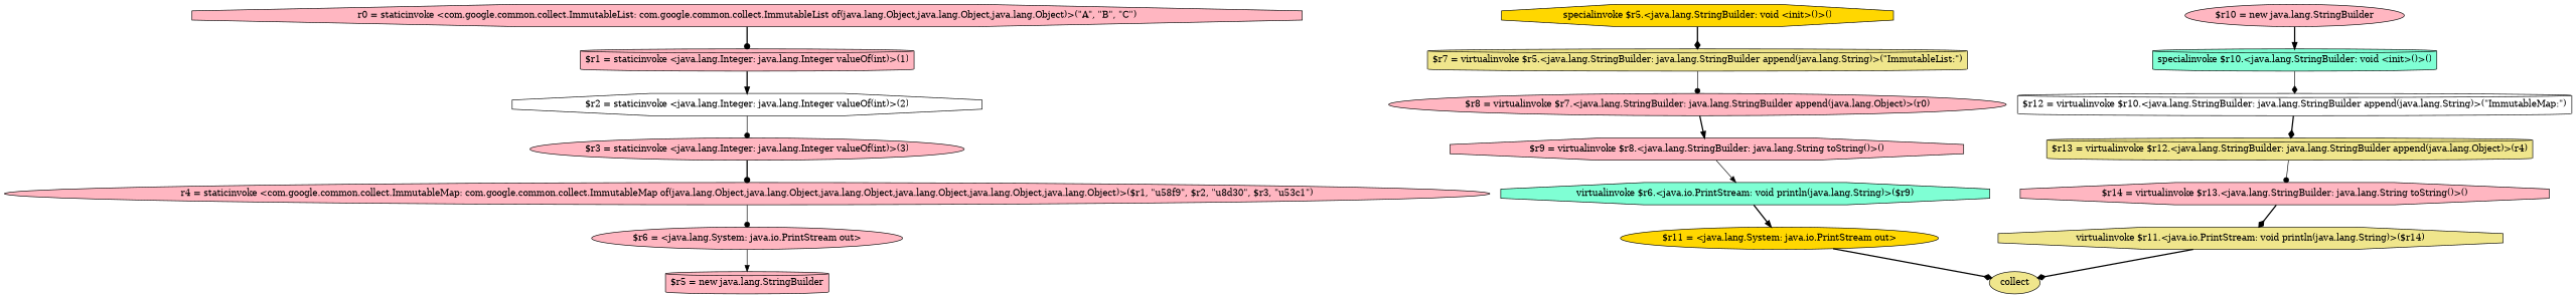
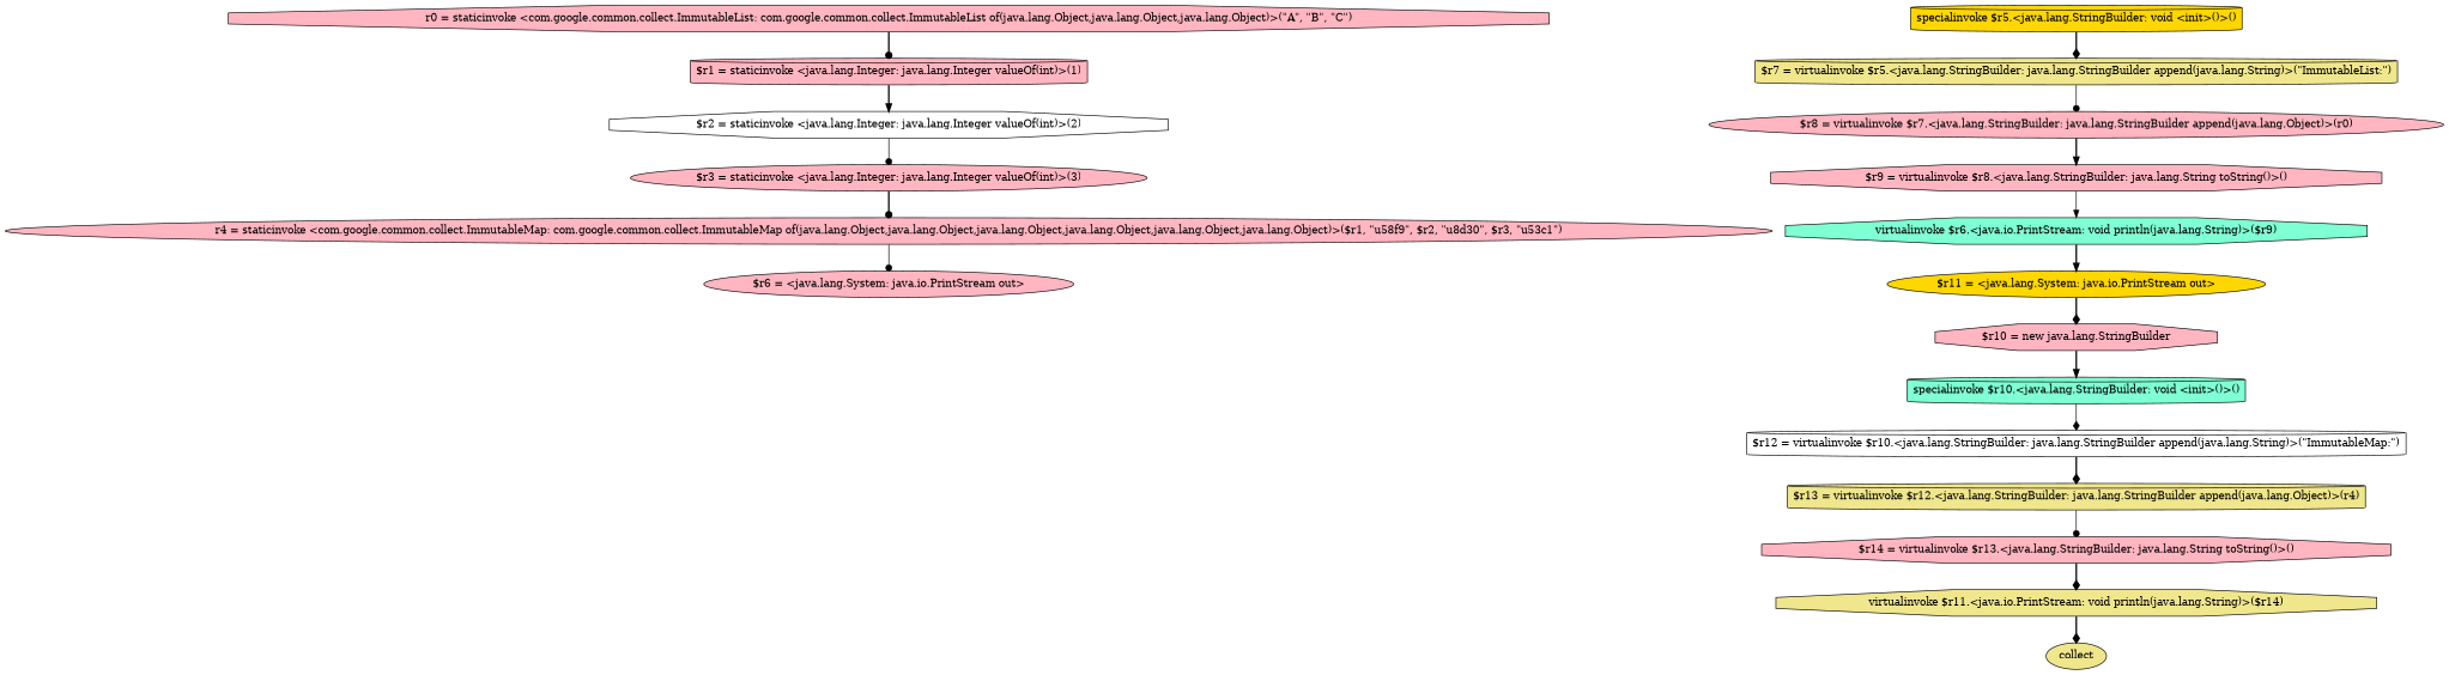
  digraph {
    node [fillcolor=lightpink shape=cylinder style=filled]
    edge [arrowhead=normal style=bold]
    "$r1 = staticinvoke <java.lang.Integer: java.lang.Integer valueOf(int)>(1)"
    "r0 = staticinvoke <com.google.common.collect.ImmutableList: com.google.common.collect.ImmutableList of(java.lang.Object,java.lang.Object,java.lang.Object)>(\"A\", \"B\", \"C\")" [shape=octagon]
    "$r2 = staticinvoke <java.lang.Integer: java.lang.Integer valueOf(int)>(2)" [fillcolor=white shape=octagon]
    "$r3 = staticinvoke <java.lang.Integer: java.lang.Integer valueOf(int)>(3)" [shape=ellipse]
    "r4 = staticinvoke <com.google.common.collect.ImmutableMap: com.google.common.collect.ImmutableMap of(java.lang.Object,java.lang.Object,java.lang.Object,java.lang.Object,java.lang.Object,java.lang.Object)>($r1, \"\u58f9\", $r2, \"\u8d30\", $r3, \"\u53c1\")" [shape=ellipse]
    "$r6 = <java.lang.System: java.io.PrintStream out>" [shape=ellipse]
-   "$r5 = new java.lang.StringBuilder"
-   "specialinvoke $r5.<java.lang.StringBuilder: void <init>()>()" [fillcolor=gold shape=octagon]
+   "specialinvoke $r5.<java.lang.StringBuilder: void <init>()>()" [fillcolor=gold]
    "$r7 = virtualinvoke $r5.<java.lang.StringBuilder: java.lang.StringBuilder append(java.lang.String)>(\"ImmutableList:\")" [fillcolor=khaki]
    "$r8 = virtualinvoke $r7.<java.lang.StringBuilder: java.lang.StringBuilder append(java.lang.Object)>(r0)" [shape=ellipse]
    "$r9 = virtualinvoke $r8.<java.lang.StringBuilder: java.lang.String toString()>()" [shape=octagon]
    "virtualinvoke $r6.<java.io.PrintStream: void println(java.lang.String)>($r9)" [fillcolor=aquamarine shape=octagon]
    "$r11 = <java.lang.System: java.io.PrintStream out>" [fillcolor=gold shape=ellipse]
-   "$r10 = new java.lang.StringBuilder" [shape=ellipse]
+   "$r10 = new java.lang.StringBuilder" [shape=octagon]
    "specialinvoke $r10.<java.lang.StringBuilder: void <init>()>()" [fillcolor=aquamarine]
    "$r12 = virtualinvoke $r10.<java.lang.StringBuilder: java.lang.StringBuilder append(java.lang.String)>(\"ImmutableMap:\")" [fillcolor=white]
    "$r13 = virtualinvoke $r12.<java.lang.StringBuilder: java.lang.StringBuilder append(java.lang.Object)>(r4)" [fillcolor=khaki]
    "$r14 = virtualinvoke $r13.<java.lang.StringBuilder: java.lang.String toString()>()" [shape=octagon]
    "virtualinvoke $r11.<java.io.PrintStream: void println(java.lang.String)>($r14)" [fillcolor=khaki shape=octagon]
    n20 [fillcolor=khaki label=collect shape=ellipse]
    "$r1 = staticinvoke <java.lang.Integer: java.lang.Integer valueOf(int)>(1)" -> "$r2 = staticinvoke <java.lang.Integer: java.lang.Integer valueOf(int)>(2)"
    "r0 = staticinvoke <com.google.common.collect.ImmutableList: com.google.common.collect.ImmutableList of(java.lang.Object,java.lang.Object,java.lang.Object)>(\"A\", \"B\", \"C\")" -> "$r1 = staticinvoke <java.lang.Integer: java.lang.Integer valueOf(int)>(1)" [arrowhead=dot]
    "$r2 = staticinvoke <java.lang.Integer: java.lang.Integer valueOf(int)>(2)" -> "$r3 = staticinvoke <java.lang.Integer: java.lang.Integer valueOf(int)>(3)" [arrowhead=dot style=solid]
    "$r3 = staticinvoke <java.lang.Integer: java.lang.Integer valueOf(int)>(3)" -> "r4 = staticinvoke <com.google.common.collect.ImmutableMap: com.google.common.collect.ImmutableMap of(java.lang.Object,java.lang.Object,java.lang.Object,java.lang.Object,java.lang.Object,java.lang.Object)>($r1, \"\u58f9\", $r2, \"\u8d30\", $r3, \"\u53c1\")" [arrowhead=dot]
    "r4 = staticinvoke <com.google.common.collect.ImmutableMap: com.google.common.collect.ImmutableMap of(java.lang.Object,java.lang.Object,java.lang.Object,java.lang.Object,java.lang.Object,java.lang.Object)>($r1, \"\u58f9\", $r2, \"\u8d30\", $r3, \"\u53c1\")" -> "$r6 = <java.lang.System: java.io.PrintStream out>" [arrowhead=dot style=solid]
-   "$r6 = <java.lang.System: java.io.PrintStream out>" -> "$r5 = new java.lang.StringBuilder" [style=solid]
    "specialinvoke $r5.<java.lang.StringBuilder: void <init>()>()" -> "$r7 = virtualinvoke $r5.<java.lang.StringBuilder: java.lang.StringBuilder append(java.lang.String)>(\"ImmutableList:\")" [arrowhead=diamond]
    "$r7 = virtualinvoke $r5.<java.lang.StringBuilder: java.lang.StringBuilder append(java.lang.String)>(\"ImmutableList:\")" -> "$r8 = virtualinvoke $r7.<java.lang.StringBuilder: java.lang.StringBuilder append(java.lang.Object)>(r0)" [arrowhead=dot style=solid]
    "$r8 = virtualinvoke $r7.<java.lang.StringBuilder: java.lang.StringBuilder append(java.lang.Object)>(r0)" -> "$r9 = virtualinvoke $r8.<java.lang.StringBuilder: java.lang.String toString()>()"
    "$r9 = virtualinvoke $r8.<java.lang.StringBuilder: java.lang.String toString()>()" -> "virtualinvoke $r6.<java.io.PrintStream: void println(java.lang.String)>($r9)" [style=solid]
    "virtualinvoke $r6.<java.io.PrintStream: void println(java.lang.String)>($r9)" -> "$r11 = <java.lang.System: java.io.PrintStream out>"
-   "$r11 = <java.lang.System: java.io.PrintStream out>" -> n20 [arrowhead=diamond]
+   "$r11 = <java.lang.System: java.io.PrintStream out>" -> "$r10 = new java.lang.StringBuilder" [arrowhead=diamond]
    "$r10 = new java.lang.StringBuilder" -> "specialinvoke $r10.<java.lang.StringBuilder: void <init>()>()"
    "specialinvoke $r10.<java.lang.StringBuilder: void <init>()>()" -> "$r12 = virtualinvoke $r10.<java.lang.StringBuilder: java.lang.StringBuilder append(java.lang.String)>(\"ImmutableMap:\")" [arrowhead=diamond style=solid]
    "$r12 = virtualinvoke $r10.<java.lang.StringBuilder: java.lang.StringBuilder append(java.lang.String)>(\"ImmutableMap:\")" -> "$r13 = virtualinvoke $r12.<java.lang.StringBuilder: java.lang.StringBuilder append(java.lang.Object)>(r4)" [arrowhead=diamond]
    "$r13 = virtualinvoke $r12.<java.lang.StringBuilder: java.lang.StringBuilder append(java.lang.Object)>(r4)" -> "$r14 = virtualinvoke $r13.<java.lang.StringBuilder: java.lang.String toString()>()" [arrowhead=dot style=solid]
    "$r14 = virtualinvoke $r13.<java.lang.StringBuilder: java.lang.String toString()>()" -> "virtualinvoke $r11.<java.io.PrintStream: void println(java.lang.String)>($r14)" [arrowhead=diamond]
    "virtualinvoke $r11.<java.io.PrintStream: void println(java.lang.String)>($r14)" -> n20 [arrowhead=diamond]
  }
